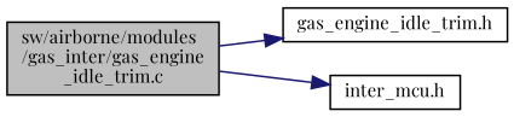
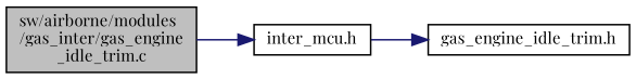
  digraph {
    fontname="Playfair Display"
    rankdir=LR
    node [color=black fillcolor=white fontname="Playfair Display" fontsize=10 shape=record style=filled]
    edge [color=midnightblue fontname="Playfair Display" fontsize=10 labelfontname=FreeSans labelfontsize=10 style=solid]
    n1 [fillcolor=grey75 fontcolor=black height=0.2 label="sw/airborne/modules\l/gas_inter/gas_engine\l_idle_trim.c" width=0.4]
    n2 [height=0.2 label="gas_engine_idle_trim.h" width=0.4]
    n3 [height=0.2 label="inter_mcu.h" width=0.4]
-   n1 -> n2
+   n3 -> n2
    n1 -> n3
  }
